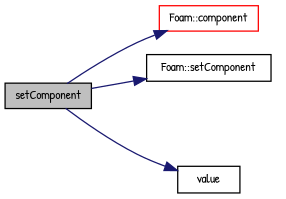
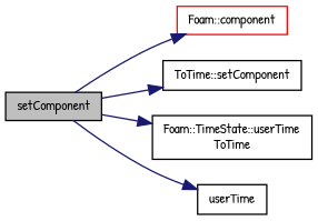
  digraph {
    fontname="Patrick Hand"
    rankdir=LR
    node [color=black fontname="Patrick Hand" fontsize=10 shape=record]
    edge [color=midnightblue fontname="Patrick Hand" fontsize=10 labelfontname=FreeSans labelfontsize=10 style=solid]
    n1 [fillcolor=grey75 fontcolor=black height=0.2 label=setComponent style=filled width=0.4]
    n2 [color=red height=0.2 label="Foam::component" width=0.4]
-   n3 [height=0.2 label="Foam::setComponent" width=0.4]
-   n5 [height=0.2 label=value width=0.4]
+   n3 [height=0.2 label="ToTime::setComponent" width=0.4]
+   n4 [height=0.2 label="Foam::TimeState::userTime\lToTime" width=0.4]
+   n5 [height=0.2 label=userTime width=0.4]
    n1 -> n2
    n1 -> n3
+   n1 -> n4
    n1 -> n5
  }
